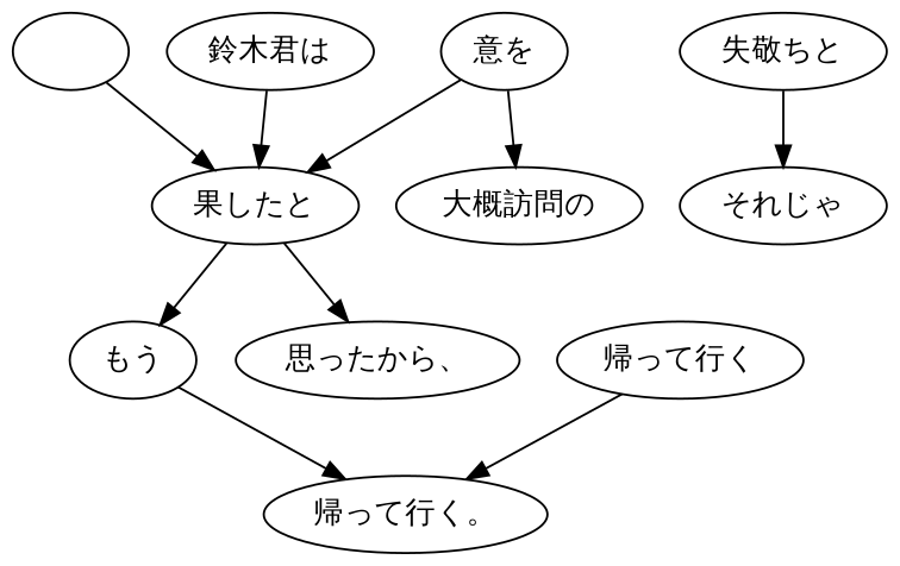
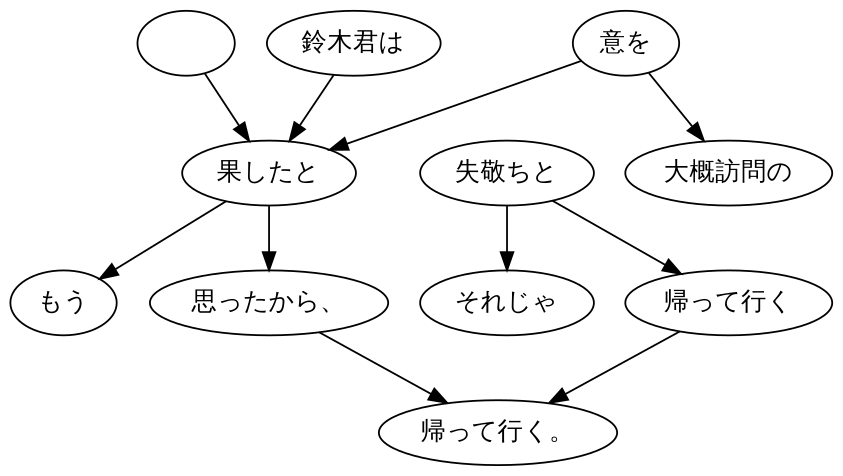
  digraph {
    n1 [label="　"]
    n2 [label="果したと"]
    n3 [label="もう"]
    n4 [label="思ったから、"]
    n5 [label="鈴木君は"]
    n6 [label="大概訪問の"]
    n7 [label="意を"]
    n8 [label="帰って行く。"]
    n9 [label="それじゃ"]
    n10 [label="失敬ちと"]
    n11 [label="帰って行く"]
    n1 -> n2
    n2 -> n3
    n2 -> n4
-   n3 -> n8
+   n4 -> n8
    n5 -> n2
    n7 -> n2
    n7 -> n6
    n10 -> n9
+   n10 -> n11
    n11 -> n8
  }
